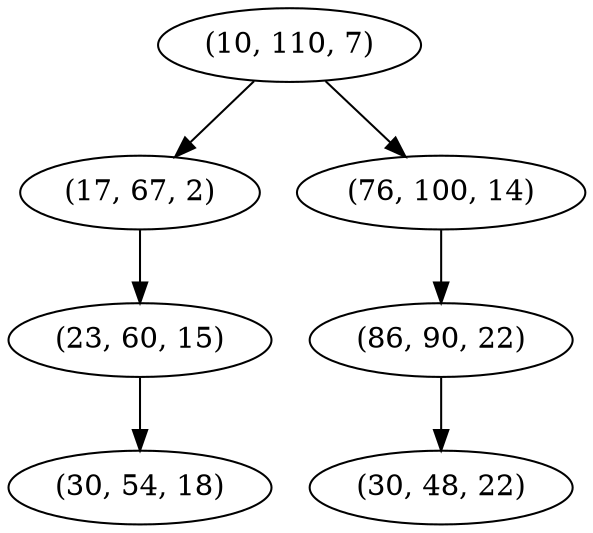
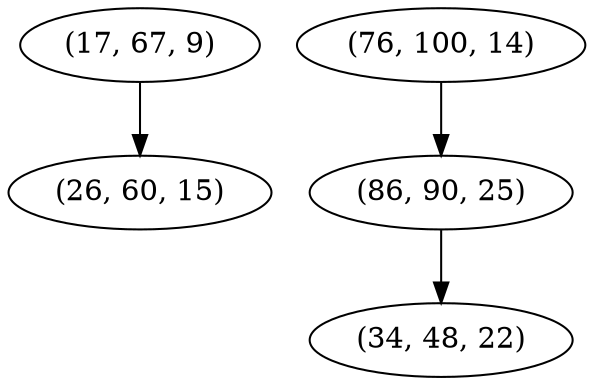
  digraph {
-   "(10, 110, 7)"
-   "(17, 67, 9)" [label="(17, 67, 2)"]
+   "(17, 67, 9)"
    "(76, 100, 14)"
-   "(23, 60, 15)"
-   "(86, 90, 22)"
-   "(30, 54, 18)"
-   "(34, 48, 22)" [label="(30, 48, 22)"]
-   "(10, 110, 7)" -> "(17, 67, 9)"
-   "(10, 110, 7)" -> "(76, 100, 14)"
+   "(23, 60, 15)" [label="(26, 60, 15)"]
+   "(86, 90, 22)" [label="(86, 90, 25)"]
+   "(34, 48, 22)"
    "(17, 67, 9)" -> "(23, 60, 15)"
    "(76, 100, 14)" -> "(86, 90, 22)"
-   "(23, 60, 15)" -> "(30, 54, 18)"
    "(86, 90, 22)" -> "(34, 48, 22)"
  }
